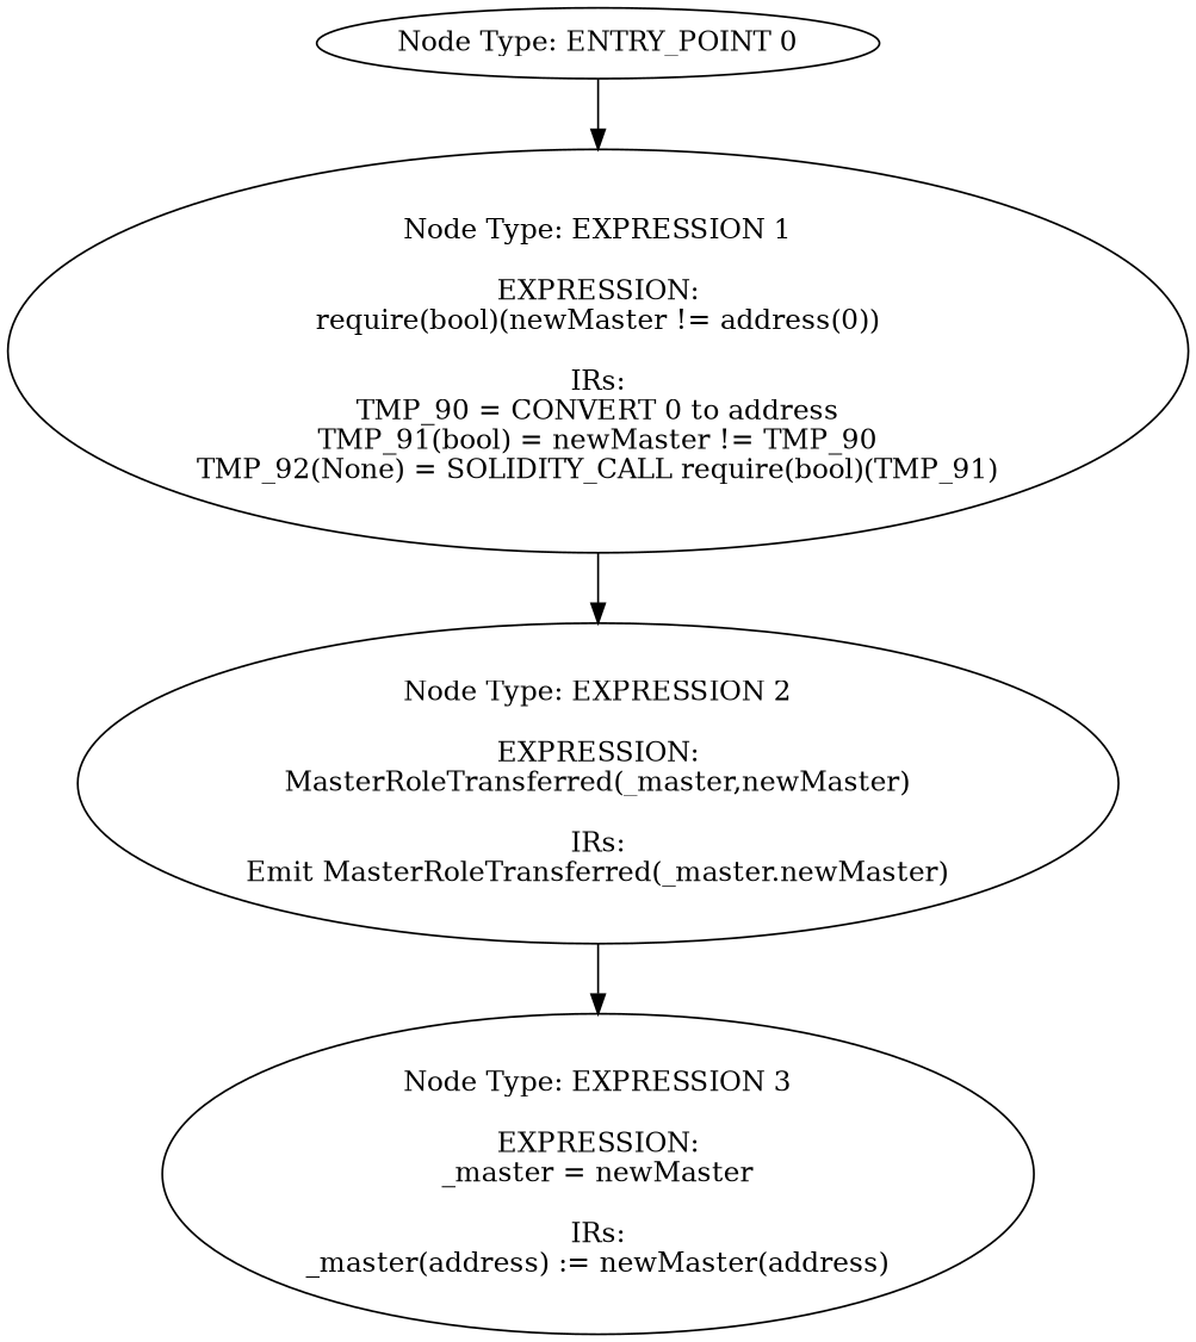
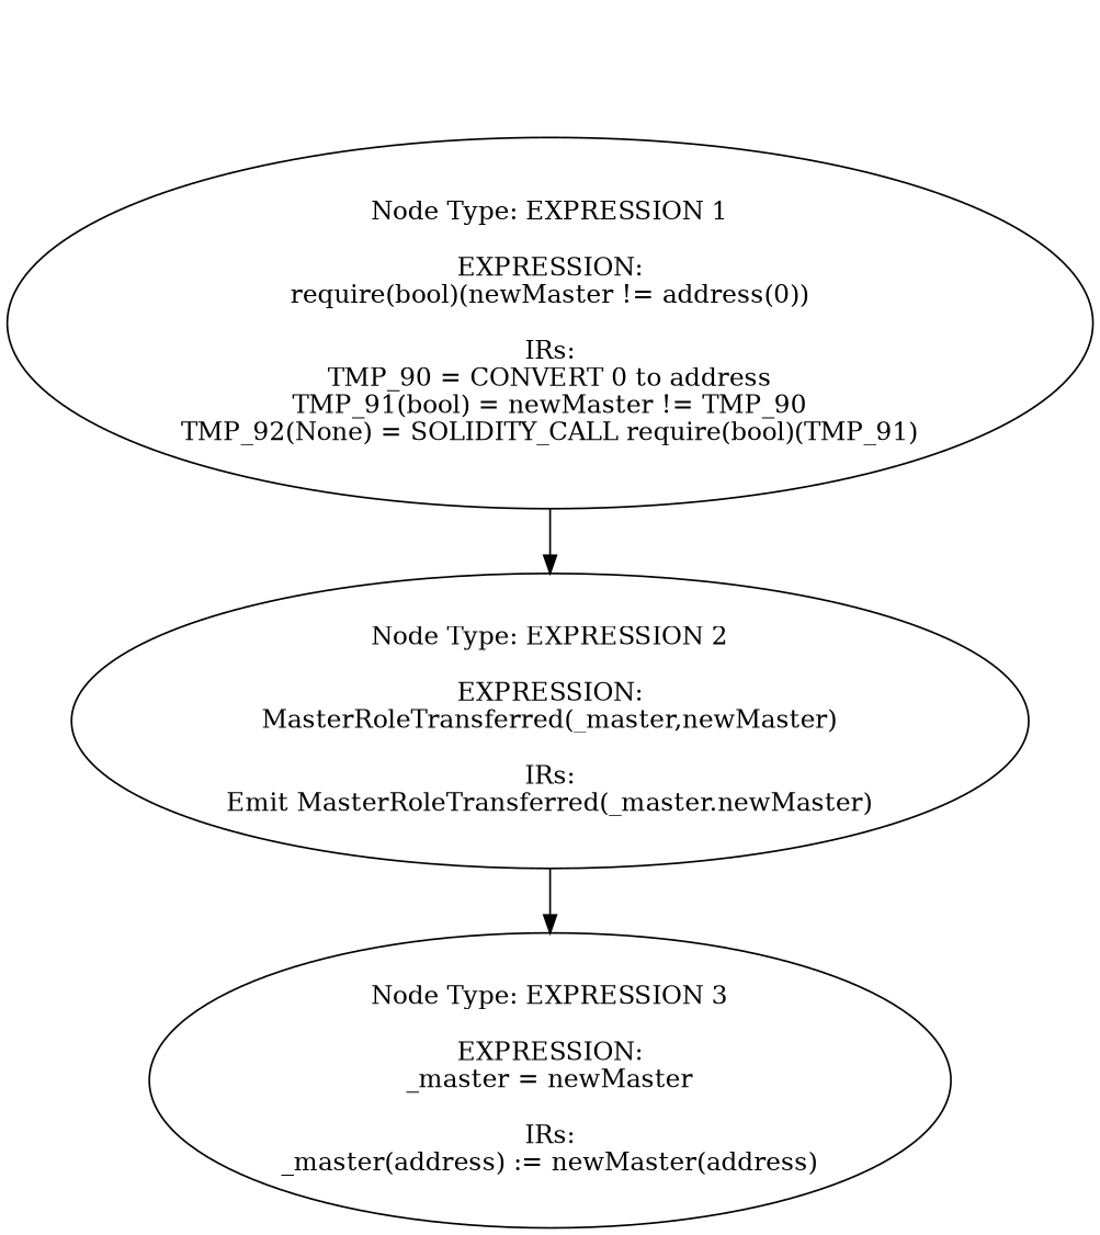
  digraph {
-   n1 [label="Node Type: ENTRY_POINT 0\n"]
    n2 [label="Node Type: EXPRESSION 1\n\nEXPRESSION:\nrequire(bool)(newMaster != address(0))\n\nIRs:\nTMP_90 = CONVERT 0 to address\nTMP_91(bool) = newMaster != TMP_90\nTMP_92(None) = SOLIDITY_CALL require(bool)(TMP_91)"]
    n3 [label="Node Type: EXPRESSION 2\n\nEXPRESSION:\nMasterRoleTransferred(_master,newMaster)\n\nIRs:\nEmit MasterRoleTransferred(_master.newMaster)"]
    n4 [label="Node Type: EXPRESSION 3\n\nEXPRESSION:\n_master = newMaster\n\nIRs:\n_master(address) := newMaster(address)"]
-   n1 -> n2
    n2 -> n3
    n3 -> n4
  }
